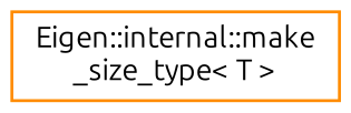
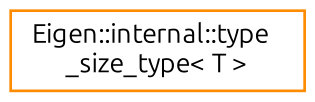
  digraph {
    rankdir=LR
    fontname=Ubuntu
-   n1 [color=darkorange fillcolor=white fontname=Ubuntu fontsize=10 height=0.2 label="Eigen::internal::make\l_size_type\< T \>" shape=box style=filled width=0.4]
+   n1 [color=darkorange fillcolor=white fontname=Ubuntu fontsize=10 height=0.2 label="Eigen::internal::type\l_size_type\< T \>" shape=box style=filled width=0.4]
  }
